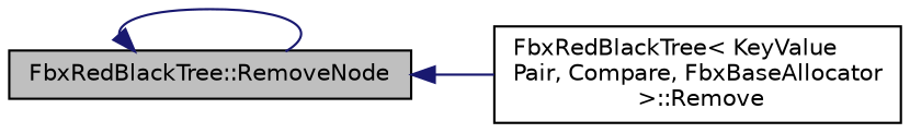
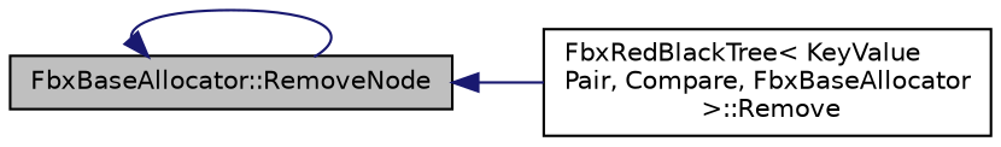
  digraph {
    rankdir=LR
    node [color=black fontname=Helvetica fontsize=10 shape=record style=filled]
    edge [color=midnightblue dir=back fontname=Helvetica fontsize=10 labelfontname=Helvetica labelfontsize=10 style=solid]
-   n1 [fillcolor=grey75 fontcolor=black height=0.2 label="FbxRedBlackTree::RemoveNode" width=0.4]
+   n1 [fillcolor=grey75 fontcolor=black height=0.2 label="FbxBaseAllocator::RemoveNode" width=0.4]
    n2 [fillcolor=white height=0.2 label="FbxRedBlackTree\< KeyValue\lPair, Compare, FbxBaseAllocator\l \>::Remove" width=0.4]
    n1 -> n1
    n1 -> n2
  }
